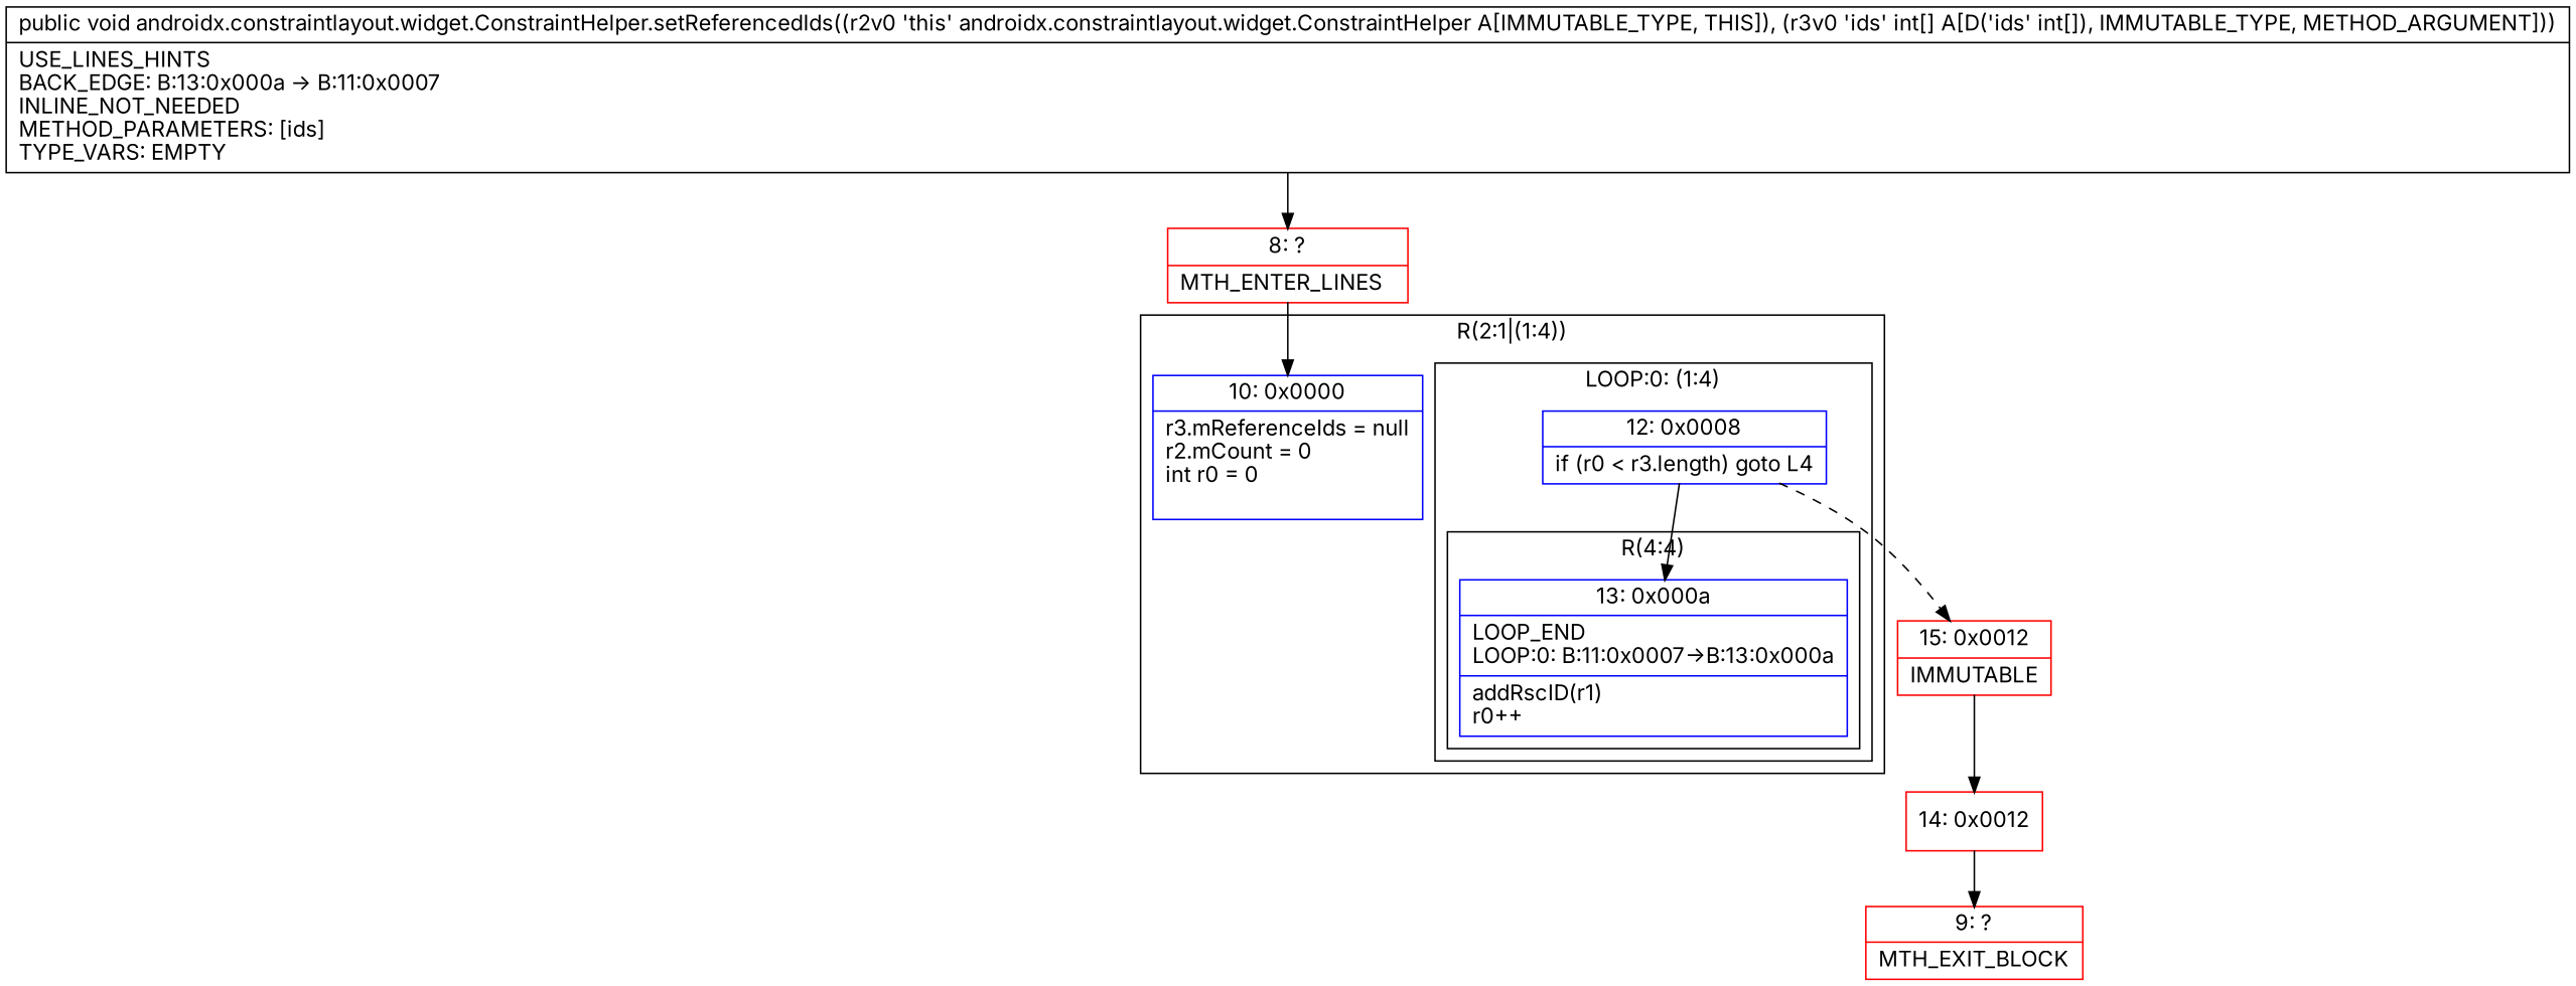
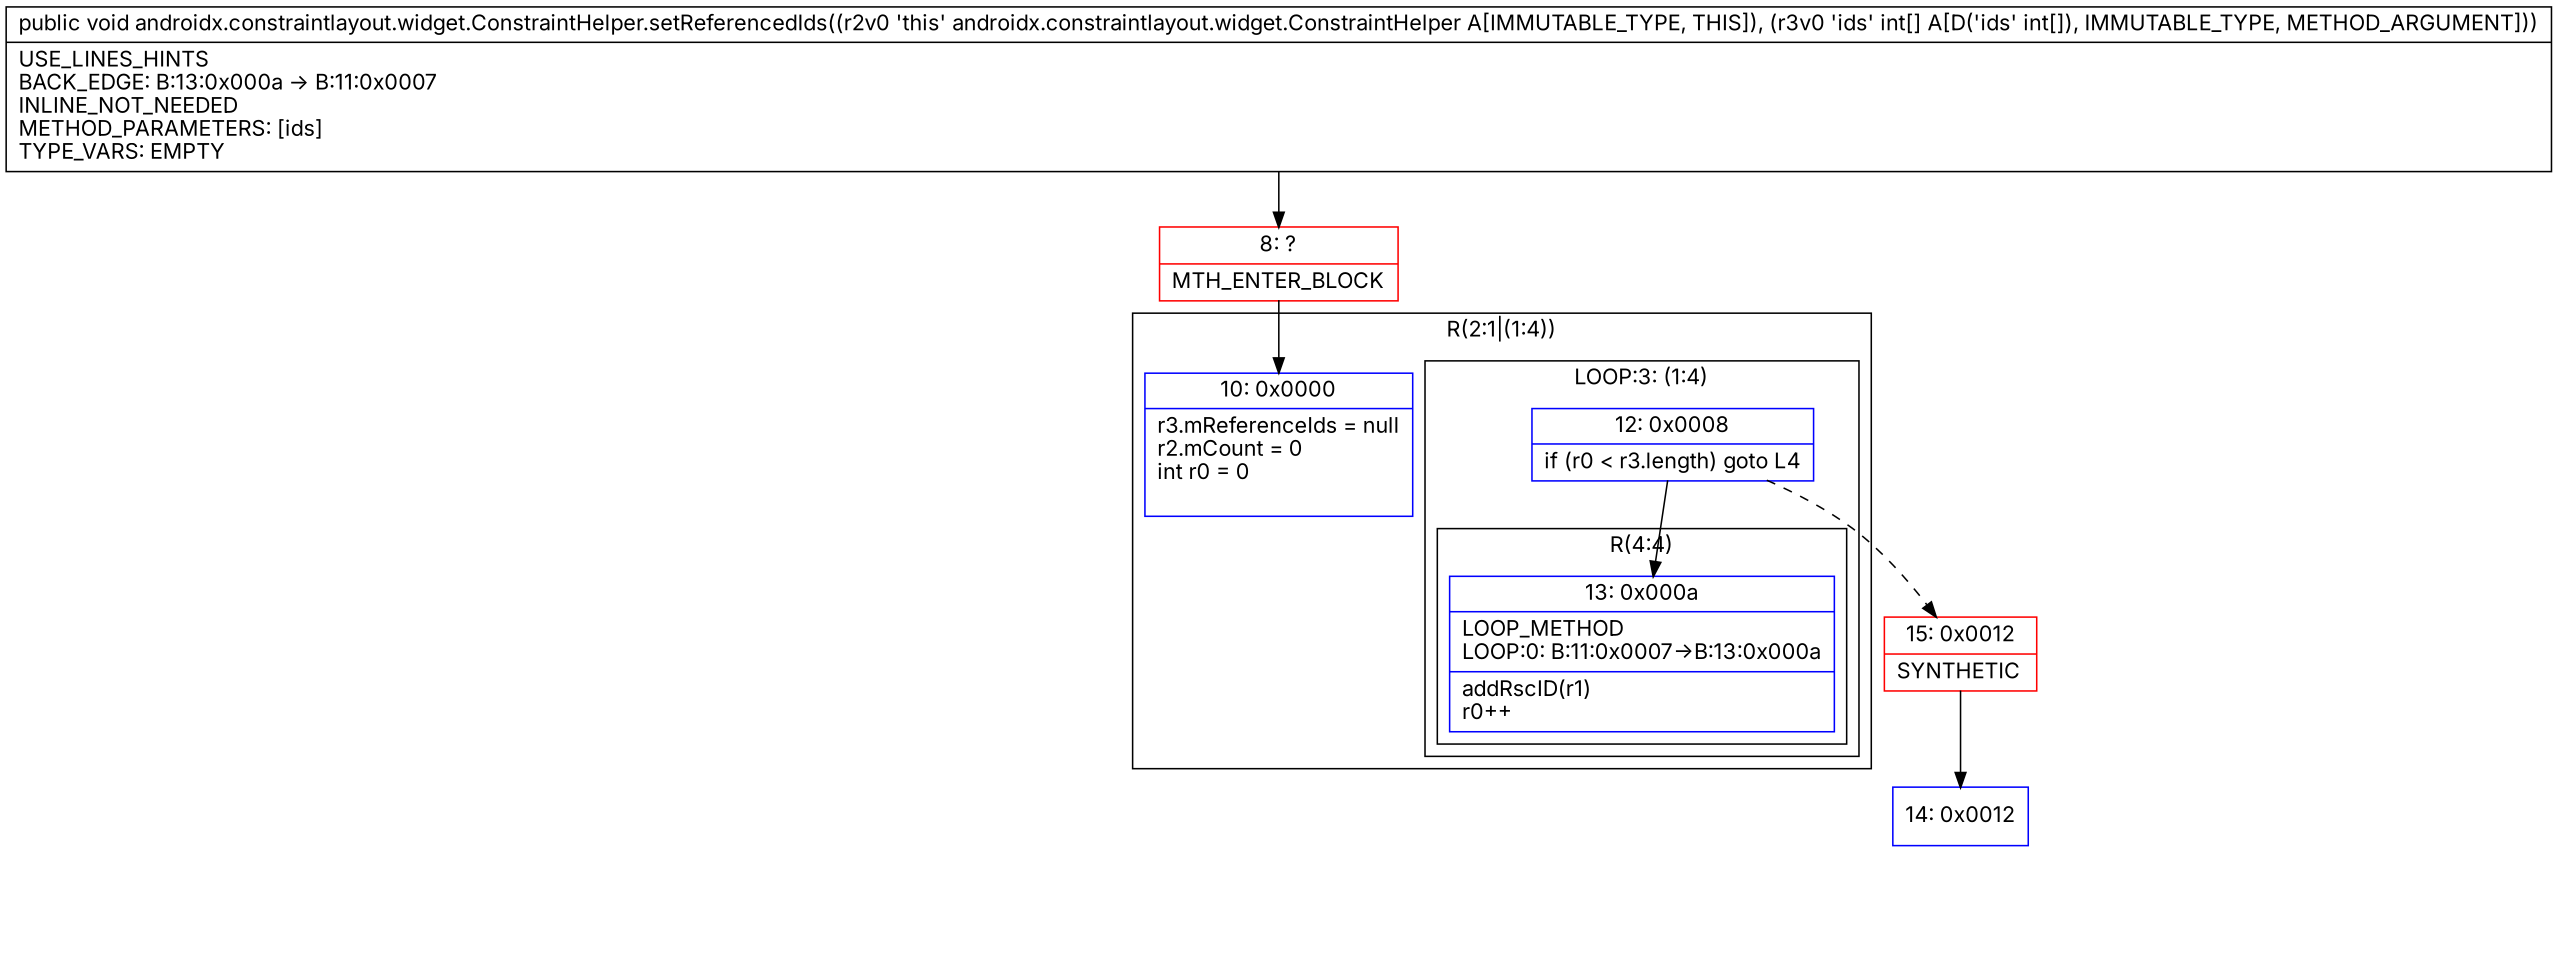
  digraph {
    fontname=Inter
    node [color=red fontname=Inter shape=record]
    edge [fontname=Inter]
-   n1 [color=blue label="{13\:\ 0x000a|LOOP_END\lLOOP:0: B:11:0x0007\-\>B:13:0x000a\l|addRscID(r1)\lr0++\l}"]
+   n1 [color=blue label="{13\:\ 0x000a|LOOP_METHOD\lLOOP:0: B:11:0x0007\-\>B:13:0x000a\l|addRscID(r1)\lr0++\l}"]
    n2 [color=blue label="{12\:\ 0x0008|if (r0 \< r3.length) goto L4\l}"]
    n3 [color=blue label="{10\:\ 0x0000|r3.mReferenceIds = null\lr2.mCount = 0\lint r0 = 0\l\l}"]
-   n4 [label="{15\:\ 0x0012|IMMUTABLE\l}"]
-   n5 [label="{14\:\ 0x0012}"]
-   n6 [label="{8\:\ ?|MTH_ENTER_LINES\l}"]
-   n7 [label="{9\:\ ?|MTH_EXIT_BLOCK\l}"]
+   n4 [label="{15\:\ 0x0012|SYNTHETIC\l}"]
+   n5 [color=blue label="{14\:\ 0x0012}"]
+   n6 [label="{8\:\ ?|MTH_ENTER_BLOCK\l}"]
    n8 [label="{public void androidx.constraintlayout.widget.ConstraintHelper.setReferencedIds((r2v0 'this' androidx.constraintlayout.widget.ConstraintHelper A[IMMUTABLE_TYPE, THIS]), (r3v0 'ids' int[] A[D('ids' int[]), IMMUTABLE_TYPE, METHOD_ARGUMENT]))  | USE_LINES_HINTS\lBACK_EDGE: B:13:0x000a \-\> B:11:0x0007\lINLINE_NOT_NEEDED\lMETHOD_PARAMETERS: [ids]\lTYPE_VARS: EMPTY\l}" color=""]
    subgraph cluster_1 {
      label="R(2:1|(1:4))"
      n3
      subgraph cluster_2 {
-       label="LOOP:0: (1:4)"
+       label="LOOP:3: (1:4)"
        n2
        subgraph cluster_3 {
          label="R(4:4)"
          n1
        }
      }
    }
    n2 -> n1
    n2 -> n4 [style=dashed]
    n4 -> n5
-   n5 -> n7
    n6 -> n3
    n8 -> n6
  }
